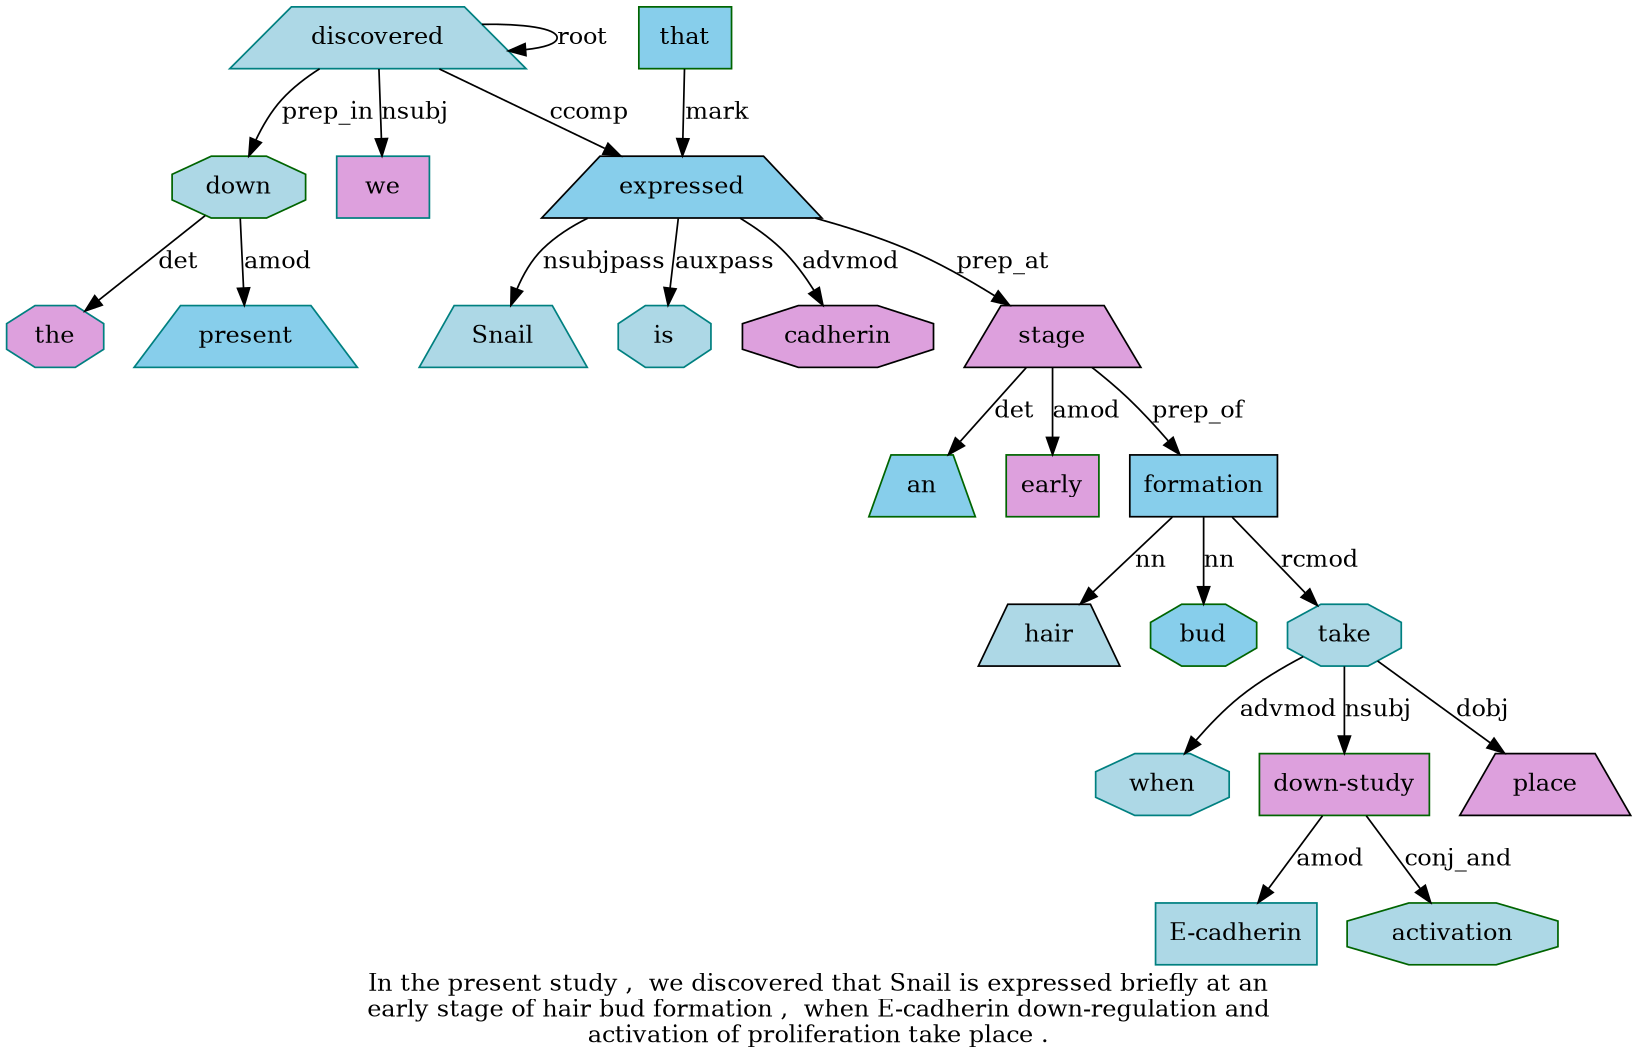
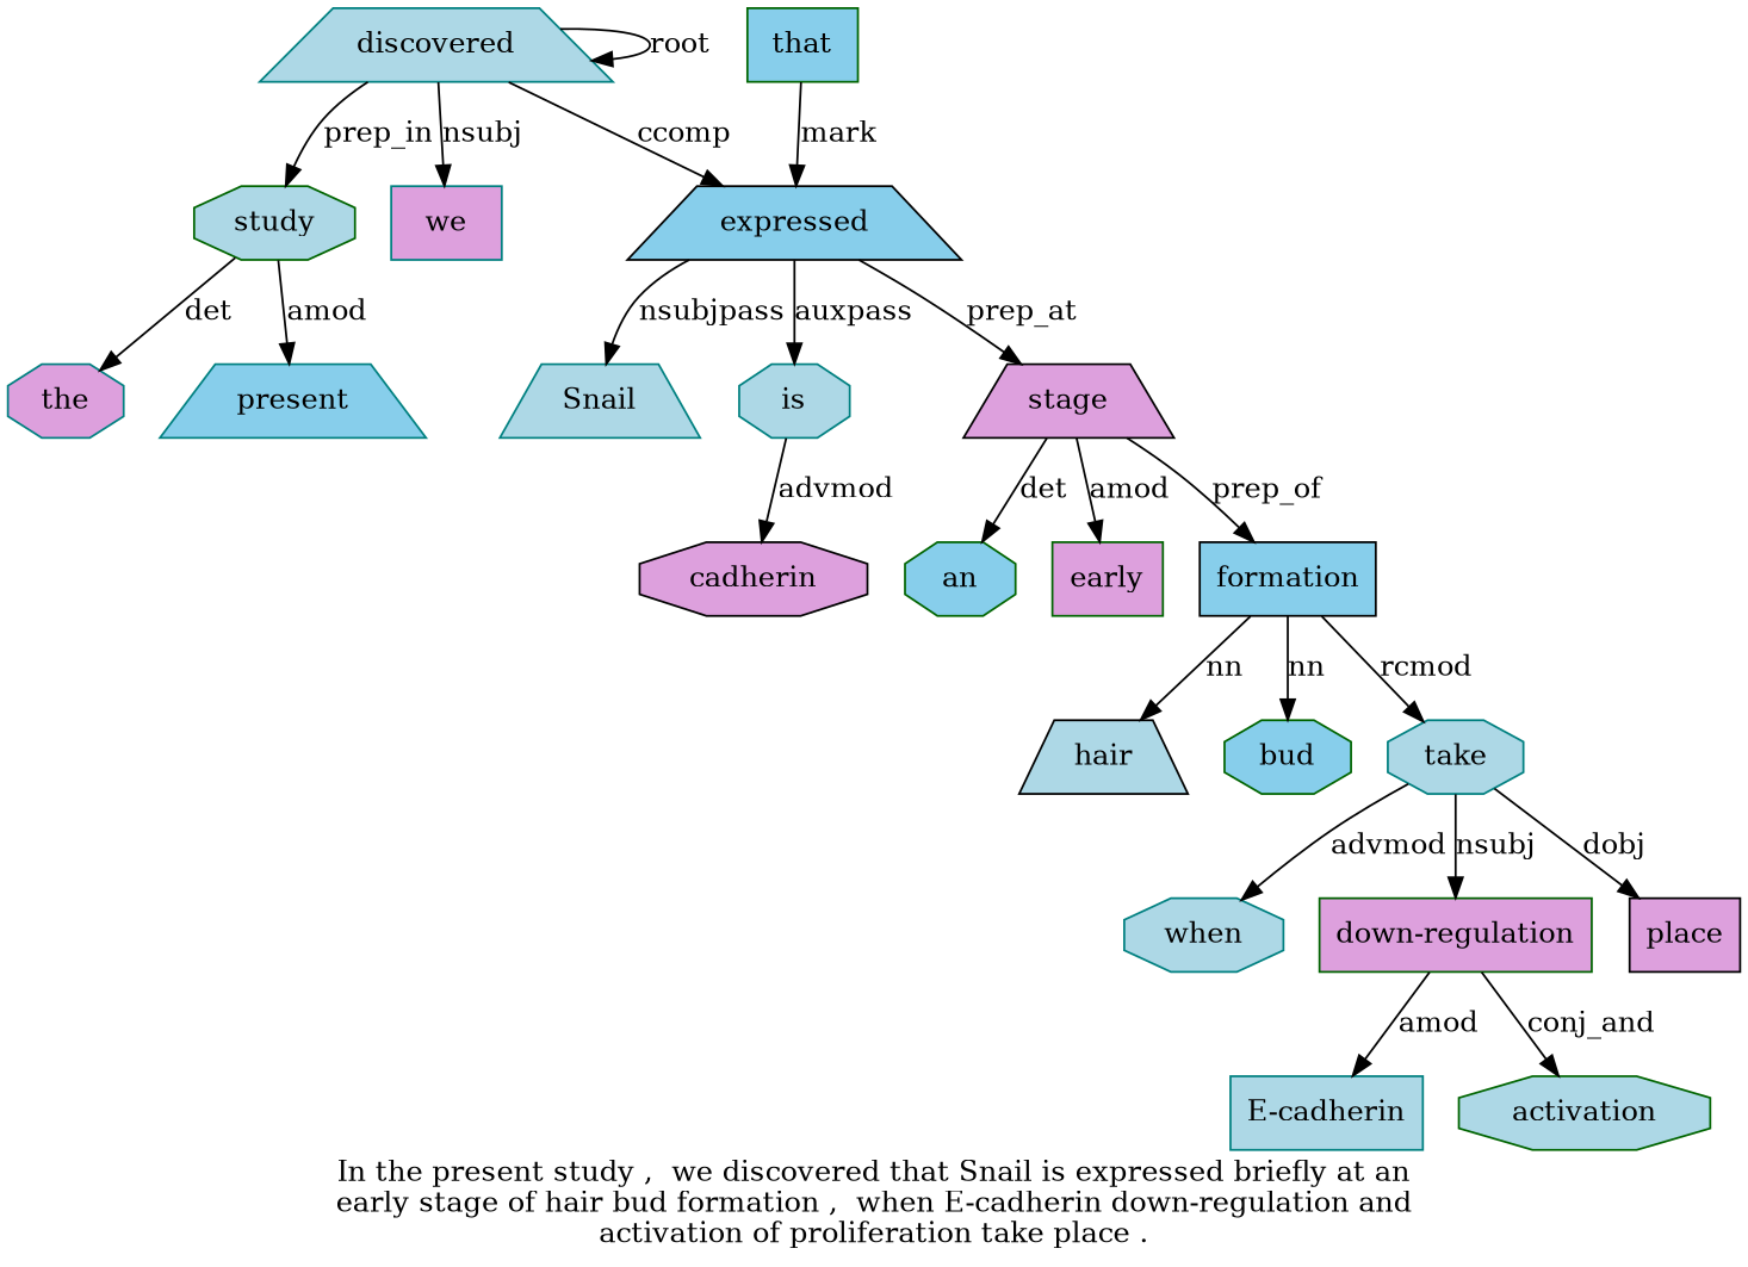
  digraph {
    label="In the present study ,  we discovered that Snail is expressed briefly at an\nearly stage of hair bud formation ,  when E-cadherin down-regulation and\nactivation of proliferation take place ."
    node [color=teal fillcolor=lightblue shape=octagon style=filled]
-   n1 [color=darkgreen label=down]
+   n1 [color=darkgreen label=study]
    n2 [fillcolor=plum label=the]
    n3 [fillcolor=skyblue label=present shape=trapezium]
    n4 [label=discovered shape=trapezium]
    n5 [fillcolor=plum label=we shape=box]
    n6 [color=black fillcolor=skyblue label=expressed shape=trapezium]
    n7 [label=Snail shape=trapezium]
    n8 [label=is]
    n9 [color=black fillcolor=plum label=cadherin]
    n10 [color=black fillcolor=plum label=stage shape=trapezium]
    n11 [color=darkgreen fillcolor=skyblue label=that shape=box]
-   n12 [color=darkgreen fillcolor=skyblue label=an shape=trapezium]
+   n12 [color=darkgreen fillcolor=skyblue label=an]
    n13 [color=darkgreen fillcolor=plum label=early shape=box]
    n14 [color=black fillcolor=skyblue label=formation shape=box]
    n15 [color=black label=hair shape=trapezium]
    n16 [color=darkgreen fillcolor=skyblue label=bud]
    n17 [label=take]
    n18 [label=when]
-   n19 [color=darkgreen fillcolor=plum label="down-study" shape=box]
-   n20 [color=black fillcolor=plum label=place shape=trapezium]
+   n19 [color=darkgreen fillcolor=plum label="down-regulation" shape=box]
+   n20 [color=black fillcolor=plum label=place shape=box]
    n21 [label="E-cadherin" shape=box]
    n22 [color=darkgreen label=activation]
    n1 -> n2 [label=det]
    n1 -> n3 [label=amod]
    n4 -> n1 [label=prep_in]
    n4 -> n4 [label=root]
    n4 -> n5 [label=nsubj]
    n4 -> n6 [label=ccomp]
    n6 -> n7 [label=nsubjpass]
    n6 -> n8 [label=auxpass]
-   n6 -> n9 [label=advmod]
+   n8 -> n9 [label=advmod]
    n6 -> n10 [label=prep_at]
    n10 -> n12 [label=det]
    n10 -> n13 [label=amod]
    n10 -> n14 [label=prep_of]
    n11 -> n6 [label=mark]
    n14 -> n15 [label=nn]
    n14 -> n16 [label=nn]
    n14 -> n17 [label=rcmod]
    n17 -> n18 [label=advmod]
    n17 -> n19 [label=nsubj]
    n17 -> n20 [label=dobj]
    n19 -> n21 [label=amod]
    n19 -> n22 [label=conj_and]
  }
